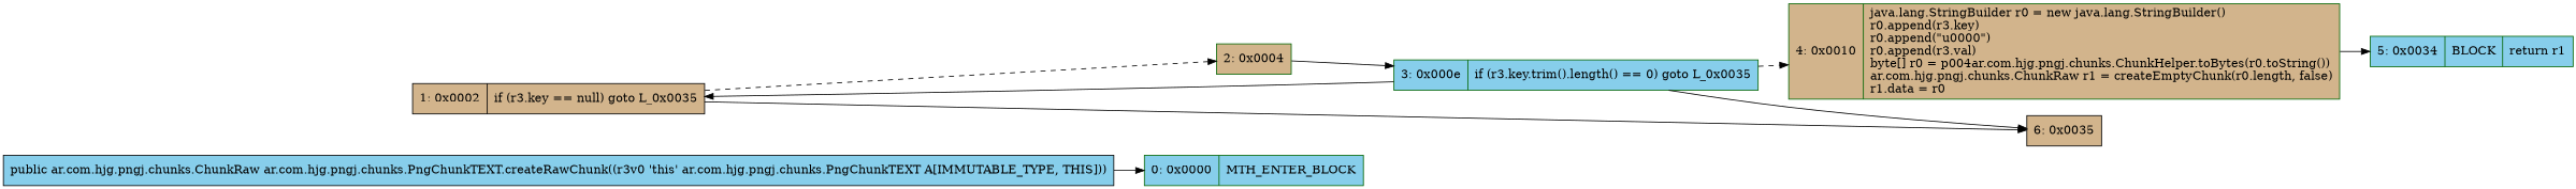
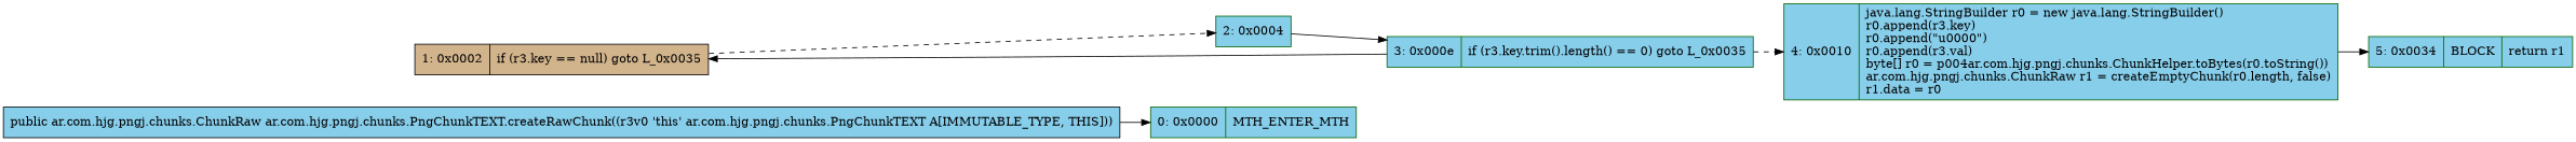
  digraph {
    rankdir=LR
    node [color=darkgreen fillcolor=skyblue shape=record style=filled]
-   n1 [label="{0\:\ 0x0000|MTH_ENTER_BLOCK\l}"]
+   n1 [label="{0\:\ 0x0000|MTH_ENTER_MTH\l}"]
    n2 [color=black fillcolor=tan label="{1\:\ 0x0002|if (r3.key == null) goto L_0x0035\l}"]
-   n3 [fillcolor=tan label="{2\:\ 0x0004}"]
-   n4 [color=black fillcolor=tan label="{6\:\ 0x0035}"]
+   n3 [label="{2\:\ 0x0004}"]
    n5 [label="{3\:\ 0x000e|if (r3.key.trim().length() == 0) goto L_0x0035\l}"]
-   n6 [fillcolor=tan label="{4\:\ 0x0010|java.lang.StringBuilder r0 = new java.lang.StringBuilder()\lr0.append(r3.key)\lr0.append(\"u0000\")\lr0.append(r3.val)\lbyte[] r0 = p004ar.com.hjg.pngj.chunks.ChunkHelper.toBytes(r0.toString())\lar.com.hjg.pngj.chunks.ChunkRaw r1 = createEmptyChunk(r0.length, false)\lr1.data = r0\l}"]
+   n6 [label="{4\:\ 0x0010|java.lang.StringBuilder r0 = new java.lang.StringBuilder()\lr0.append(r3.key)\lr0.append(\"u0000\")\lr0.append(r3.val)\lbyte[] r0 = p004ar.com.hjg.pngj.chunks.ChunkHelper.toBytes(r0.toString())\lar.com.hjg.pngj.chunks.ChunkRaw r1 = createEmptyChunk(r0.length, false)\lr1.data = r0\l}"]
    n7 [label="{5\:\ 0x0034|BLOCK\l|return r1\l}"]
    n8 [color=black label="{public ar.com.hjg.pngj.chunks.ChunkRaw ar.com.hjg.pngj.chunks.PngChunkTEXT.createRawChunk((r3v0 'this' ar.com.hjg.pngj.chunks.PngChunkTEXT A[IMMUTABLE_TYPE, THIS])) }"]
    n2 -> n3 [style=dashed]
-   n2 -> n4
    n3 -> n5
    n5 -> n2
-   n5 -> n4
    n5 -> n6 [style=dashed]
    n6 -> n7
    n8 -> n1
  }
